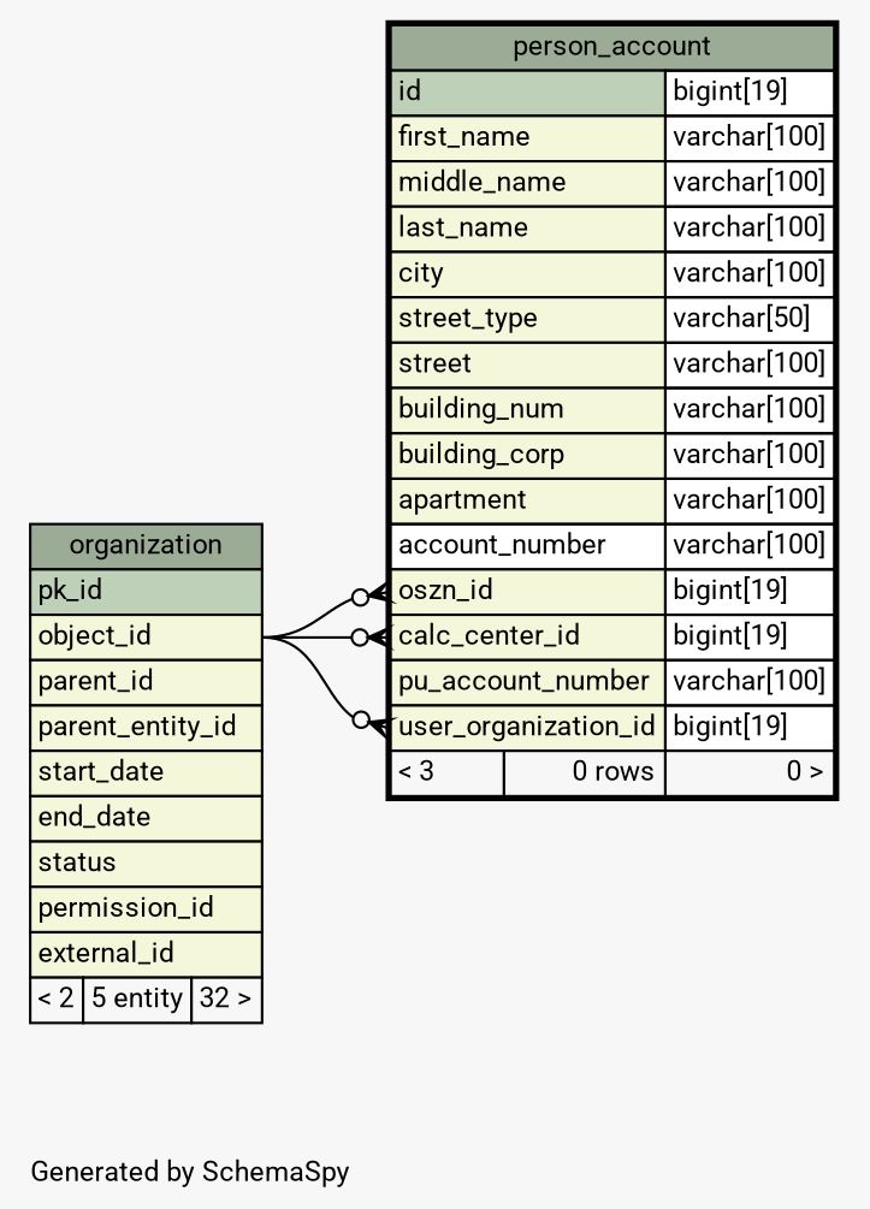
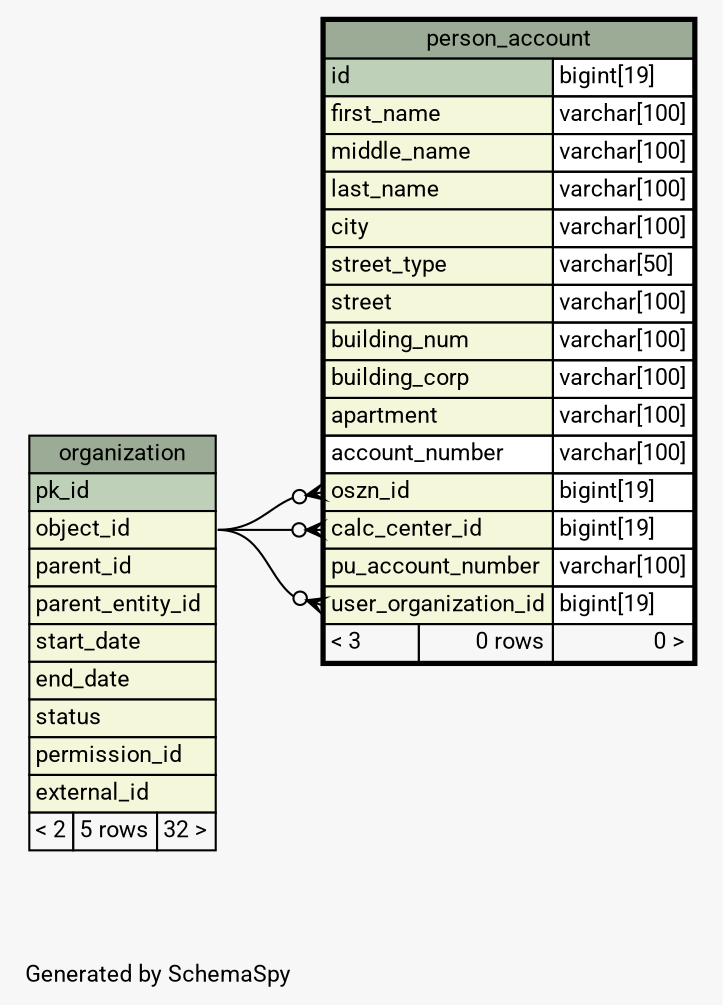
  digraph {
    bgcolor="#f7f7f7"
    fontname=Roboto
    fontsize=11
    label="\nGenerated by SchemaSpy"
    labeljust=l
    nodesep=0.18
    rankdir=RL
    ranksep=0.46
    node [fontname=Roboto fontsize=11 shape=plaintext]
    edge [arrowhead=none arrowsize=0.8 arrowtail=crowodot dir=back headport="object_id:e" fontname=Roboto]
    n1 [label=<     <TABLE BORDER="2" CELLBORDER="1" CELLSPACING="0" BGCOLOR="#ffffff">       <TR><TD COLSPAN="3" BGCOLOR="#9bab96" ALIGN="CENTER">person_account</TD></TR>       <TR><TD PORT="id" COLSPAN="2" BGCOLOR="#bed1b8" ALIGN="LEFT">id</TD><TD PORT="id.type" ALIGN="LEFT">bigint[19]</TD></TR>       <TR><TD PORT="first_name" COLSPAN="2" BGCOLOR="#f4f7da" ALIGN="LEFT">first_name</TD><TD PORT="first_name.type" ALIGN="LEFT">varchar[100]</TD></TR>       <TR><TD PORT="middle_name" COLSPAN="2" BGCOLOR="#f4f7da" ALIGN="LEFT">middle_name</TD><TD PORT="middle_name.type" ALIGN="LEFT">varchar[100]</TD></TR>       <TR><TD PORT="last_name" COLSPAN="2" BGCOLOR="#f4f7da" ALIGN="LEFT">last_name</TD><TD PORT="last_name.type" ALIGN="LEFT">varchar[100]</TD></TR>       <TR><TD PORT="city" COLSPAN="2" BGCOLOR="#f4f7da" ALIGN="LEFT">city</TD><TD PORT="city.type" ALIGN="LEFT">varchar[100]</TD></TR>       <TR><TD PORT="street_type" COLSPAN="2" BGCOLOR="#f4f7da" ALIGN="LEFT">street_type</TD><TD PORT="street_type.type" ALIGN="LEFT">varchar[50]</TD></TR>       <TR><TD PORT="street" COLSPAN="2" BGCOLOR="#f4f7da" ALIGN="LEFT">street</TD><TD PORT="street.type" ALIGN="LEFT">varchar[100]</TD></TR>       <TR><TD PORT="building_num" COLSPAN="2" BGCOLOR="#f4f7da" ALIGN="LEFT">building_num</TD><TD PORT="building_num.type" ALIGN="LEFT">varchar[100]</TD></TR>       <TR><TD PORT="building_corp" COLSPAN="2" BGCOLOR="#f4f7da" ALIGN="LEFT">building_corp</TD><TD PORT="building_corp.type" ALIGN="LEFT">varchar[100]</TD></TR>       <TR><TD PORT="apartment" COLSPAN="2" BGCOLOR="#f4f7da" ALIGN="LEFT">apartment</TD><TD PORT="apartment.type" ALIGN="LEFT">varchar[100]</TD></TR>       <TR><TD PORT="account_number" COLSPAN="2" ALIGN="LEFT">account_number</TD><TD PORT="account_number.type" ALIGN="LEFT">varchar[100]</TD></TR>       <TR><TD PORT="oszn_id" COLSPAN="2" BGCOLOR="#f4f7da" ALIGN="LEFT">oszn_id</TD><TD PORT="oszn_id.type" ALIGN="LEFT">bigint[19]</TD></TR>       <TR><TD PORT="calc_center_id" COLSPAN="2" BGCOLOR="#f4f7da" ALIGN="LEFT">calc_center_id</TD><TD PORT="calc_center_id.type" ALIGN="LEFT">bigint[19]</TD></TR>       <TR><TD PORT="pu_account_number" COLSPAN="2" BGCOLOR="#f4f7da" ALIGN="LEFT">pu_account_number</TD><TD PORT="pu_account_number.type" ALIGN="LEFT">varchar[100]</TD></TR>       <TR><TD PORT="user_organization_id" COLSPAN="2" BGCOLOR="#f4f7da" ALIGN="LEFT">user_organization_id</TD><TD PORT="user_organization_id.type" ALIGN="LEFT">bigint[19]</TD></TR>       <TR><TD ALIGN="LEFT" BGCOLOR="#f7f7f7">&lt; 3</TD><TD ALIGN="RIGHT" BGCOLOR="#f7f7f7">0 rows</TD><TD ALIGN="RIGHT" BGCOLOR="#f7f7f7">0 &gt;</TD></TR>     </TABLE>>]
-   n2 [label=<     <TABLE BORDER="0" CELLBORDER="1" CELLSPACING="0" BGCOLOR="#ffffff">       <TR><TD COLSPAN="3" BGCOLOR="#9bab96" ALIGN="CENTER">organization</TD></TR>       <TR><TD PORT="pk_id" COLSPAN="3" BGCOLOR="#bed1b8" ALIGN="LEFT">pk_id</TD></TR>       <TR><TD PORT="object_id" COLSPAN="3" BGCOLOR="#f4f7da" ALIGN="LEFT">object_id</TD></TR>       <TR><TD PORT="parent_id" COLSPAN="3" BGCOLOR="#f4f7da" ALIGN="LEFT">parent_id</TD></TR>       <TR><TD PORT="parent_entity_id" COLSPAN="3" BGCOLOR="#f4f7da" ALIGN="LEFT">parent_entity_id</TD></TR>       <TR><TD PORT="start_date" COLSPAN="3" BGCOLOR="#f4f7da" ALIGN="LEFT">start_date</TD></TR>       <TR><TD PORT="end_date" COLSPAN="3" BGCOLOR="#f4f7da" ALIGN="LEFT">end_date</TD></TR>       <TR><TD PORT="status" COLSPAN="3" BGCOLOR="#f4f7da" ALIGN="LEFT">status</TD></TR>       <TR><TD PORT="permission_id" COLSPAN="3" BGCOLOR="#f4f7da" ALIGN="LEFT">permission_id</TD></TR>       <TR><TD PORT="external_id" COLSPAN="3" BGCOLOR="#f4f7da" ALIGN="LEFT">external_id</TD></TR>       <TR><TD ALIGN="LEFT" BGCOLOR="#f7f7f7">&lt; 2</TD><TD ALIGN="RIGHT" BGCOLOR="#f7f7f7">5 entity</TD><TD ALIGN="RIGHT" BGCOLOR="#f7f7f7">32 &gt;</TD></TR>     </TABLE>>]
+   n2 [label=<     <TABLE BORDER="0" CELLBORDER="1" CELLSPACING="0" BGCOLOR="#ffffff">       <TR><TD COLSPAN="3" BGCOLOR="#9bab96" ALIGN="CENTER">organization</TD></TR>       <TR><TD PORT="pk_id" COLSPAN="3" BGCOLOR="#bed1b8" ALIGN="LEFT">pk_id</TD></TR>       <TR><TD PORT="object_id" COLSPAN="3" BGCOLOR="#f4f7da" ALIGN="LEFT">object_id</TD></TR>       <TR><TD PORT="parent_id" COLSPAN="3" BGCOLOR="#f4f7da" ALIGN="LEFT">parent_id</TD></TR>       <TR><TD PORT="parent_entity_id" COLSPAN="3" BGCOLOR="#f4f7da" ALIGN="LEFT">parent_entity_id</TD></TR>       <TR><TD PORT="start_date" COLSPAN="3" BGCOLOR="#f4f7da" ALIGN="LEFT">start_date</TD></TR>       <TR><TD PORT="end_date" COLSPAN="3" BGCOLOR="#f4f7da" ALIGN="LEFT">end_date</TD></TR>       <TR><TD PORT="status" COLSPAN="3" BGCOLOR="#f4f7da" ALIGN="LEFT">status</TD></TR>       <TR><TD PORT="permission_id" COLSPAN="3" BGCOLOR="#f4f7da" ALIGN="LEFT">permission_id</TD></TR>       <TR><TD PORT="external_id" COLSPAN="3" BGCOLOR="#f4f7da" ALIGN="LEFT">external_id</TD></TR>       <TR><TD ALIGN="LEFT" BGCOLOR="#f7f7f7">&lt; 2</TD><TD ALIGN="RIGHT" BGCOLOR="#f7f7f7">5 rows</TD><TD ALIGN="RIGHT" BGCOLOR="#f7f7f7">32 &gt;</TD></TR>     </TABLE>>]
    n1 -> n2 [tailport="calc_center_id:w"]
    n1 -> n2 [tailport="oszn_id:w"]
    n1 -> n2 [tailport="user_organization_id:w"]
  }
